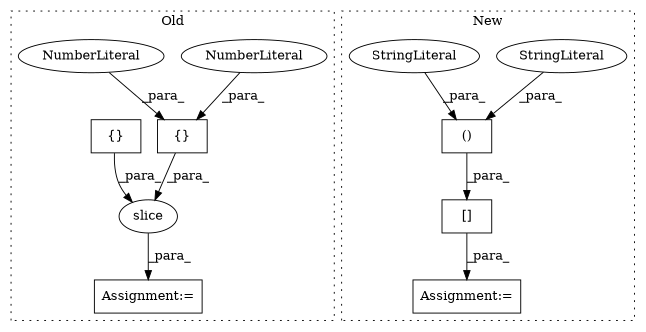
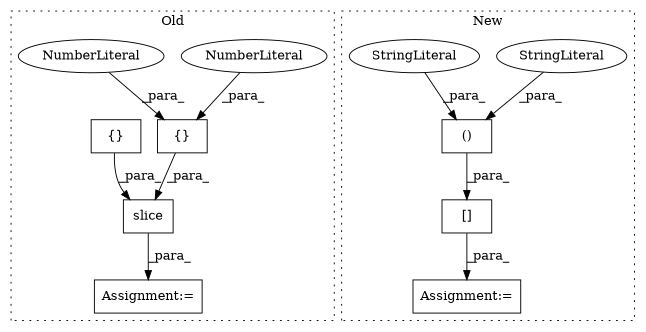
  digraph {
    node [a=7 l=1 s=4456 shape=box]
-   n1 [a=32 l="6,1" label=slice s="3891,3986" shape=ellipse]
+   n1 [a=32 l="6,1" label=slice s="3891,3986"]
    n2 [label="Assignment:=" s=3879]
    n3 [a=4 l="1,1" label="{}" s="3922,3928"]
    n4 [a=34 label=NumberLiteral s=3927 shape=ellipse]
    n5 [a=34 label=NumberLiteral s=3925 shape=ellipse]
    n6 [a=4 l="1,1" label="{}" s="3939,3985"]
    n7 [a=106 l=116 label="()"]
    n8 [a=45 l=16 label=StringLiteral s=4556 shape=ellipse]
    n9 [a=2 l="25,2" label="[]" s="4431,4572"]
    n10 [a=45 l=37 label=StringLiteral shape=ellipse]
    n11 [label="Assignment:=" s=4430]
    subgraph cluster_1 {
      label=Old
      style=dotted
      n1
      n2
      n3
      n4
      n5
      n6
    }
    subgraph cluster_2 {
      label=New
      style=dotted
      n7
      n8
      n9
      n10
      n11
    }
    n1 -> n2 [label=_para_]
    n3 -> n1 [label=_para_]
    n4 -> n3 [label=_para_]
    n5 -> n3 [label=_para_]
    n6 -> n1 [label=_para_]
    n7 -> n9 [label=_para_]
    n8 -> n7 [label=_para_]
    n9 -> n11 [label=_para_]
    n10 -> n7 [label=_para_]
  }
